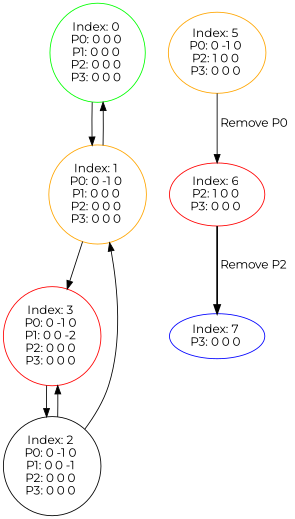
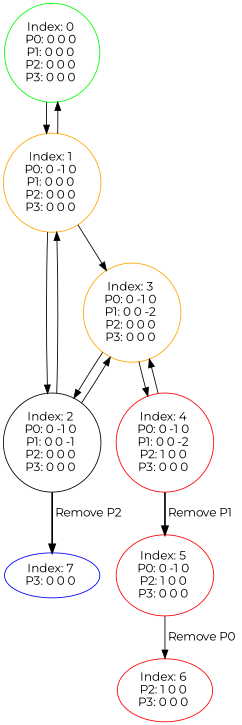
  digraph {
    color=black
    fontname=Montserrat
    node [color=red fontname=Montserrat]
    edge [fontname=Montserrat]
    n1 [color=green label="Index: 0 \nP0: 0 0 0 \nP1: 0 0 0 \nP2: 0 0 0 \nP3: 0 0 0 \n"]
    n2 [color=orange label="Index: 1 \nP0: 0 -1 0 \nP1: 0 0 0 \nP2: 0 0 0 \nP3: 0 0 0 \n"]
    n3 [label="Index: 2 \nP0: 0 -1 0 \nP1: 0 0 -1 \nP2: 0 0 0 \nP3: 0 0 0 \n" color=""]
-   n4 [label="Index: 3 \nP0: 0 -1 0 \nP1: 0 0 -2 \nP2: 0 0 0 \nP3: 0 0 0 \n"]
-   n6 [color=orange label="Index: 5 \nP0: 0 -1 0 \nP2: 1 0 0 \nP3: 0 0 0 \n"]
+   n4 [color=orange label="Index: 3 \nP0: 0 -1 0 \nP1: 0 0 -2 \nP2: 0 0 0 \nP3: 0 0 0 \n"]
+   n5 [label="Index: 4 \nP0: 0 -1 0 \nP1: 0 0 -2 \nP2: 1 0 0 \nP3: 0 0 0 \n"]
+   n6 [label="Index: 5 \nP0: 0 -1 0 \nP2: 1 0 0 \nP3: 0 0 0 \n"]
    n7 [label="Index: 6 \nP2: 1 0 0 \nP3: 0 0 0 \n"]
    n8 [color=blue label="Index: 7 \nP3: 0 0 0 \n"]
    n1 -> n2
    n2 -> n1
+   n2 -> n3
    n2 -> n4
    n3 -> n2
    n3 -> n4
    n4 -> n3
+   n4 -> n5
+   n5 -> n4
+   n5 -> n6 [label=" Remove P1 " style=bold]
    n6 -> n7 [label=" Remove P0 " style=solid]
-   n7 -> n8 [label=" Remove P2 " style=bold]
+   n3 -> n8 [label=" Remove P2 " style=bold]
  }
